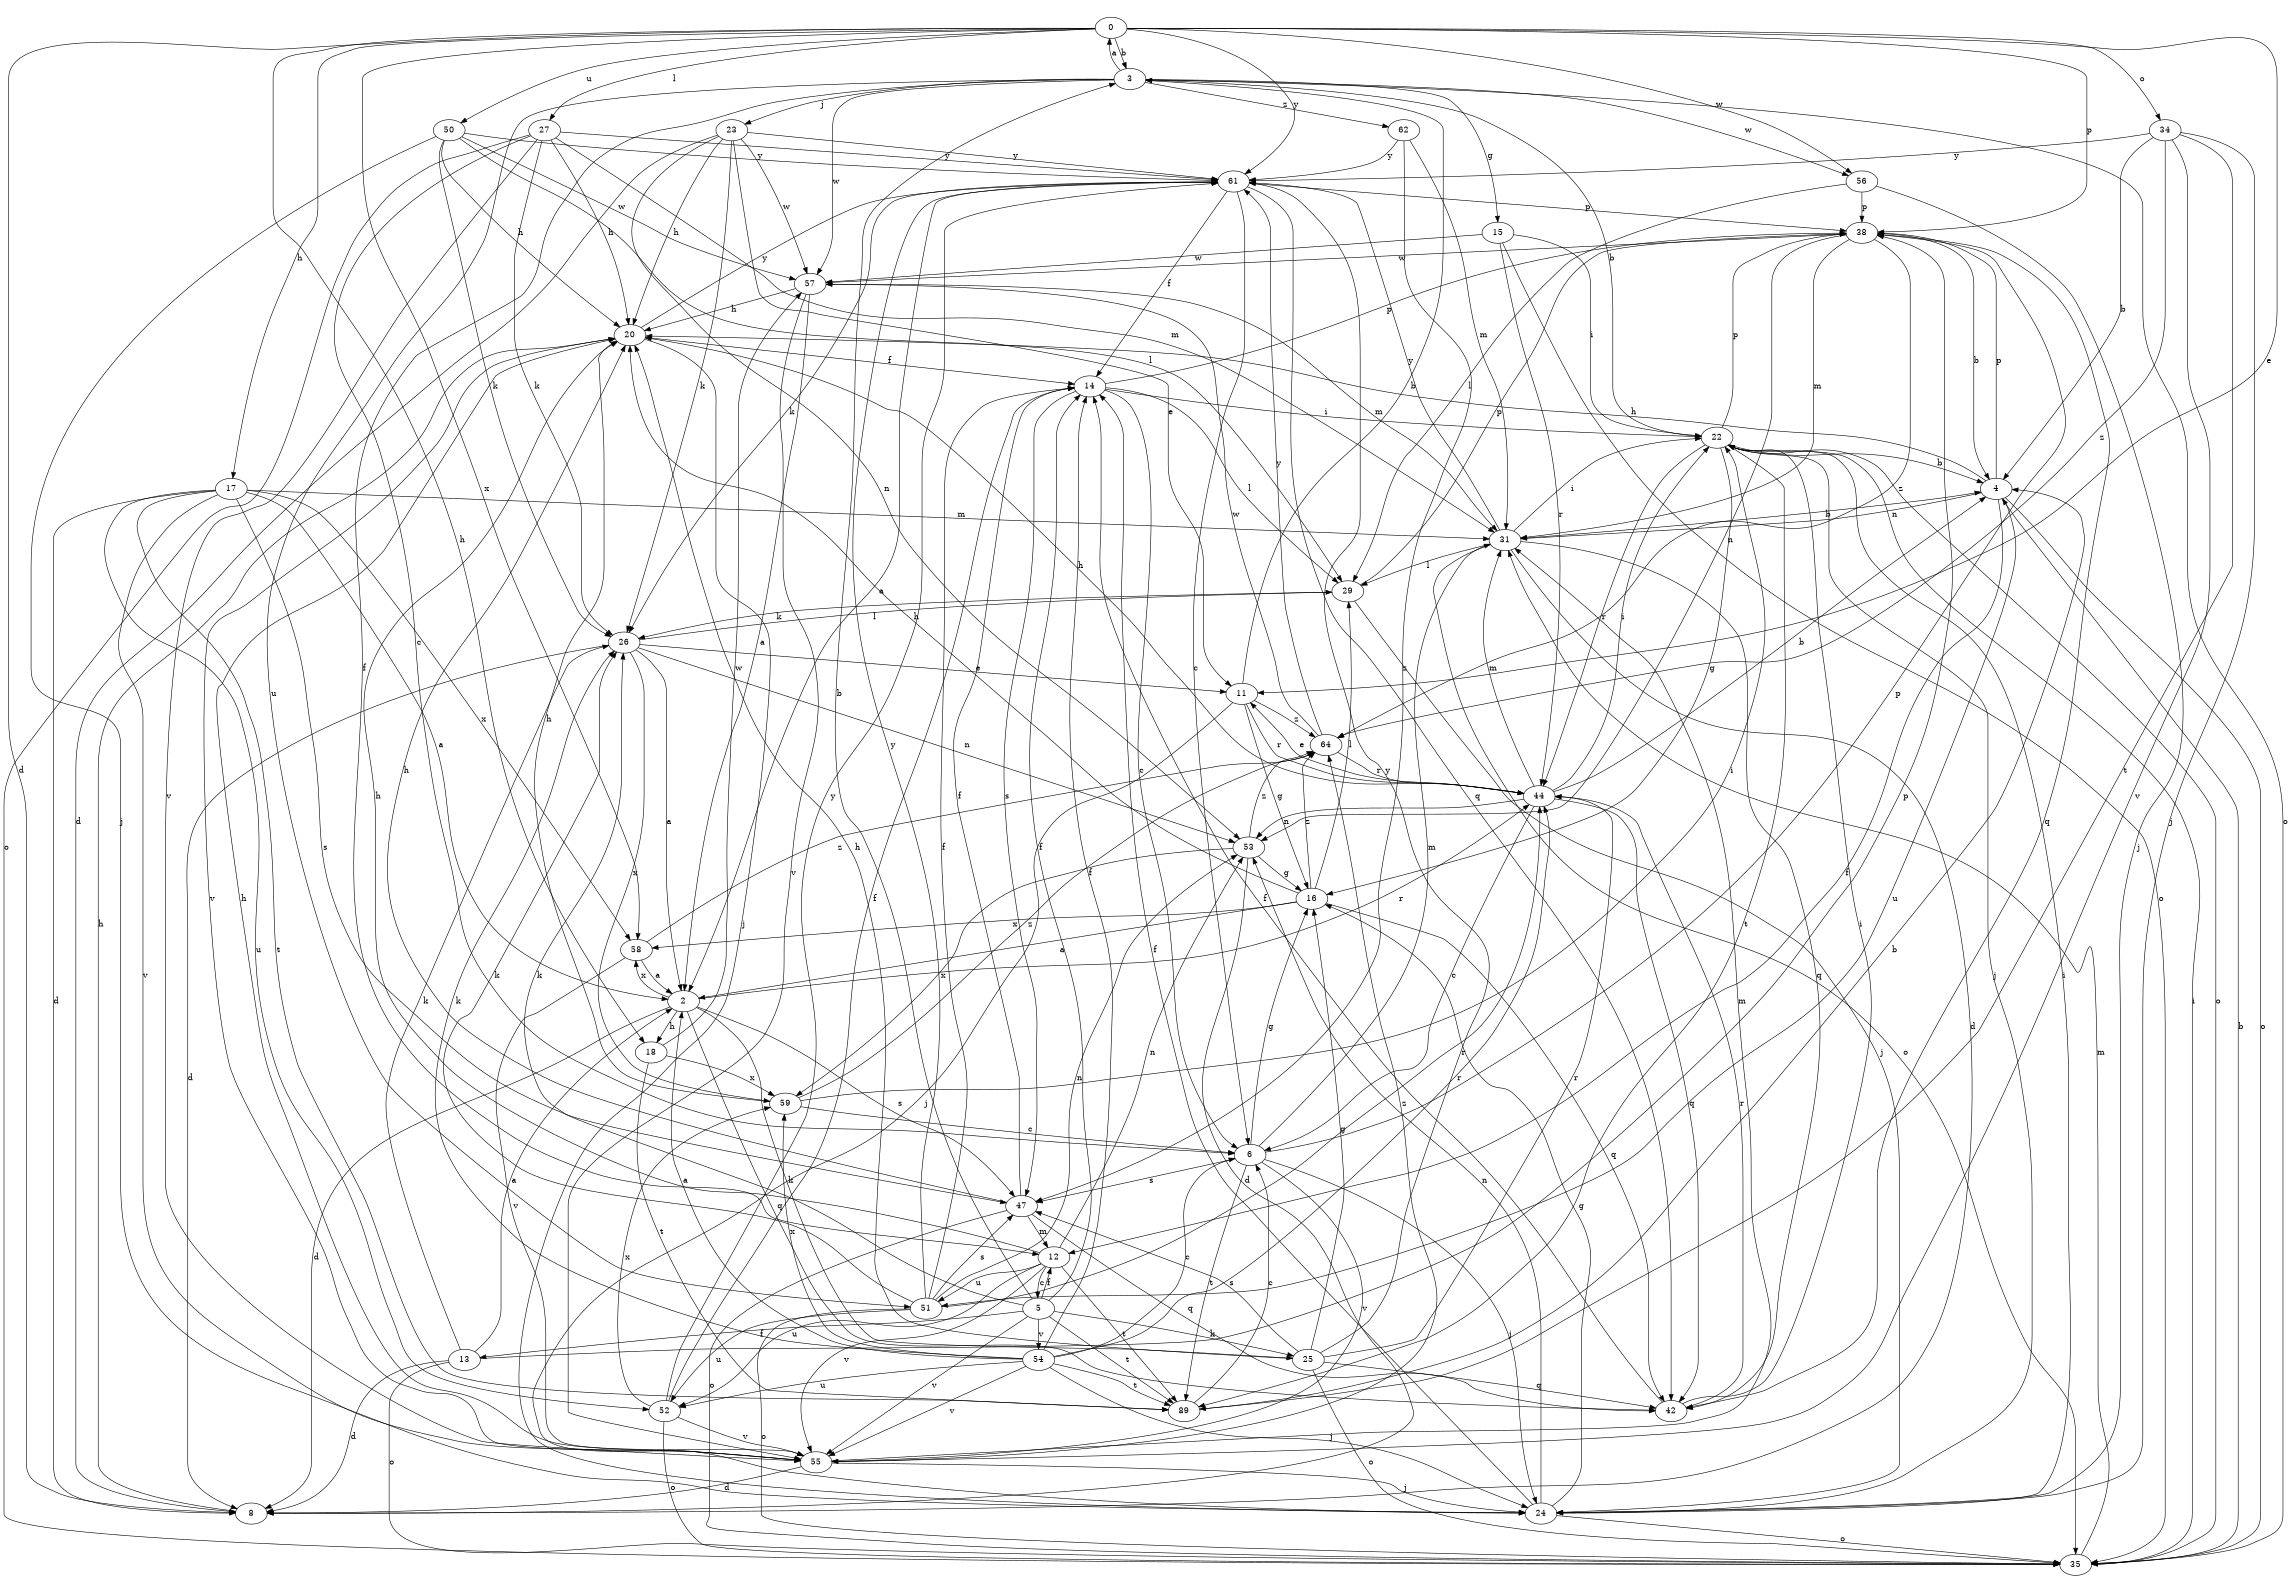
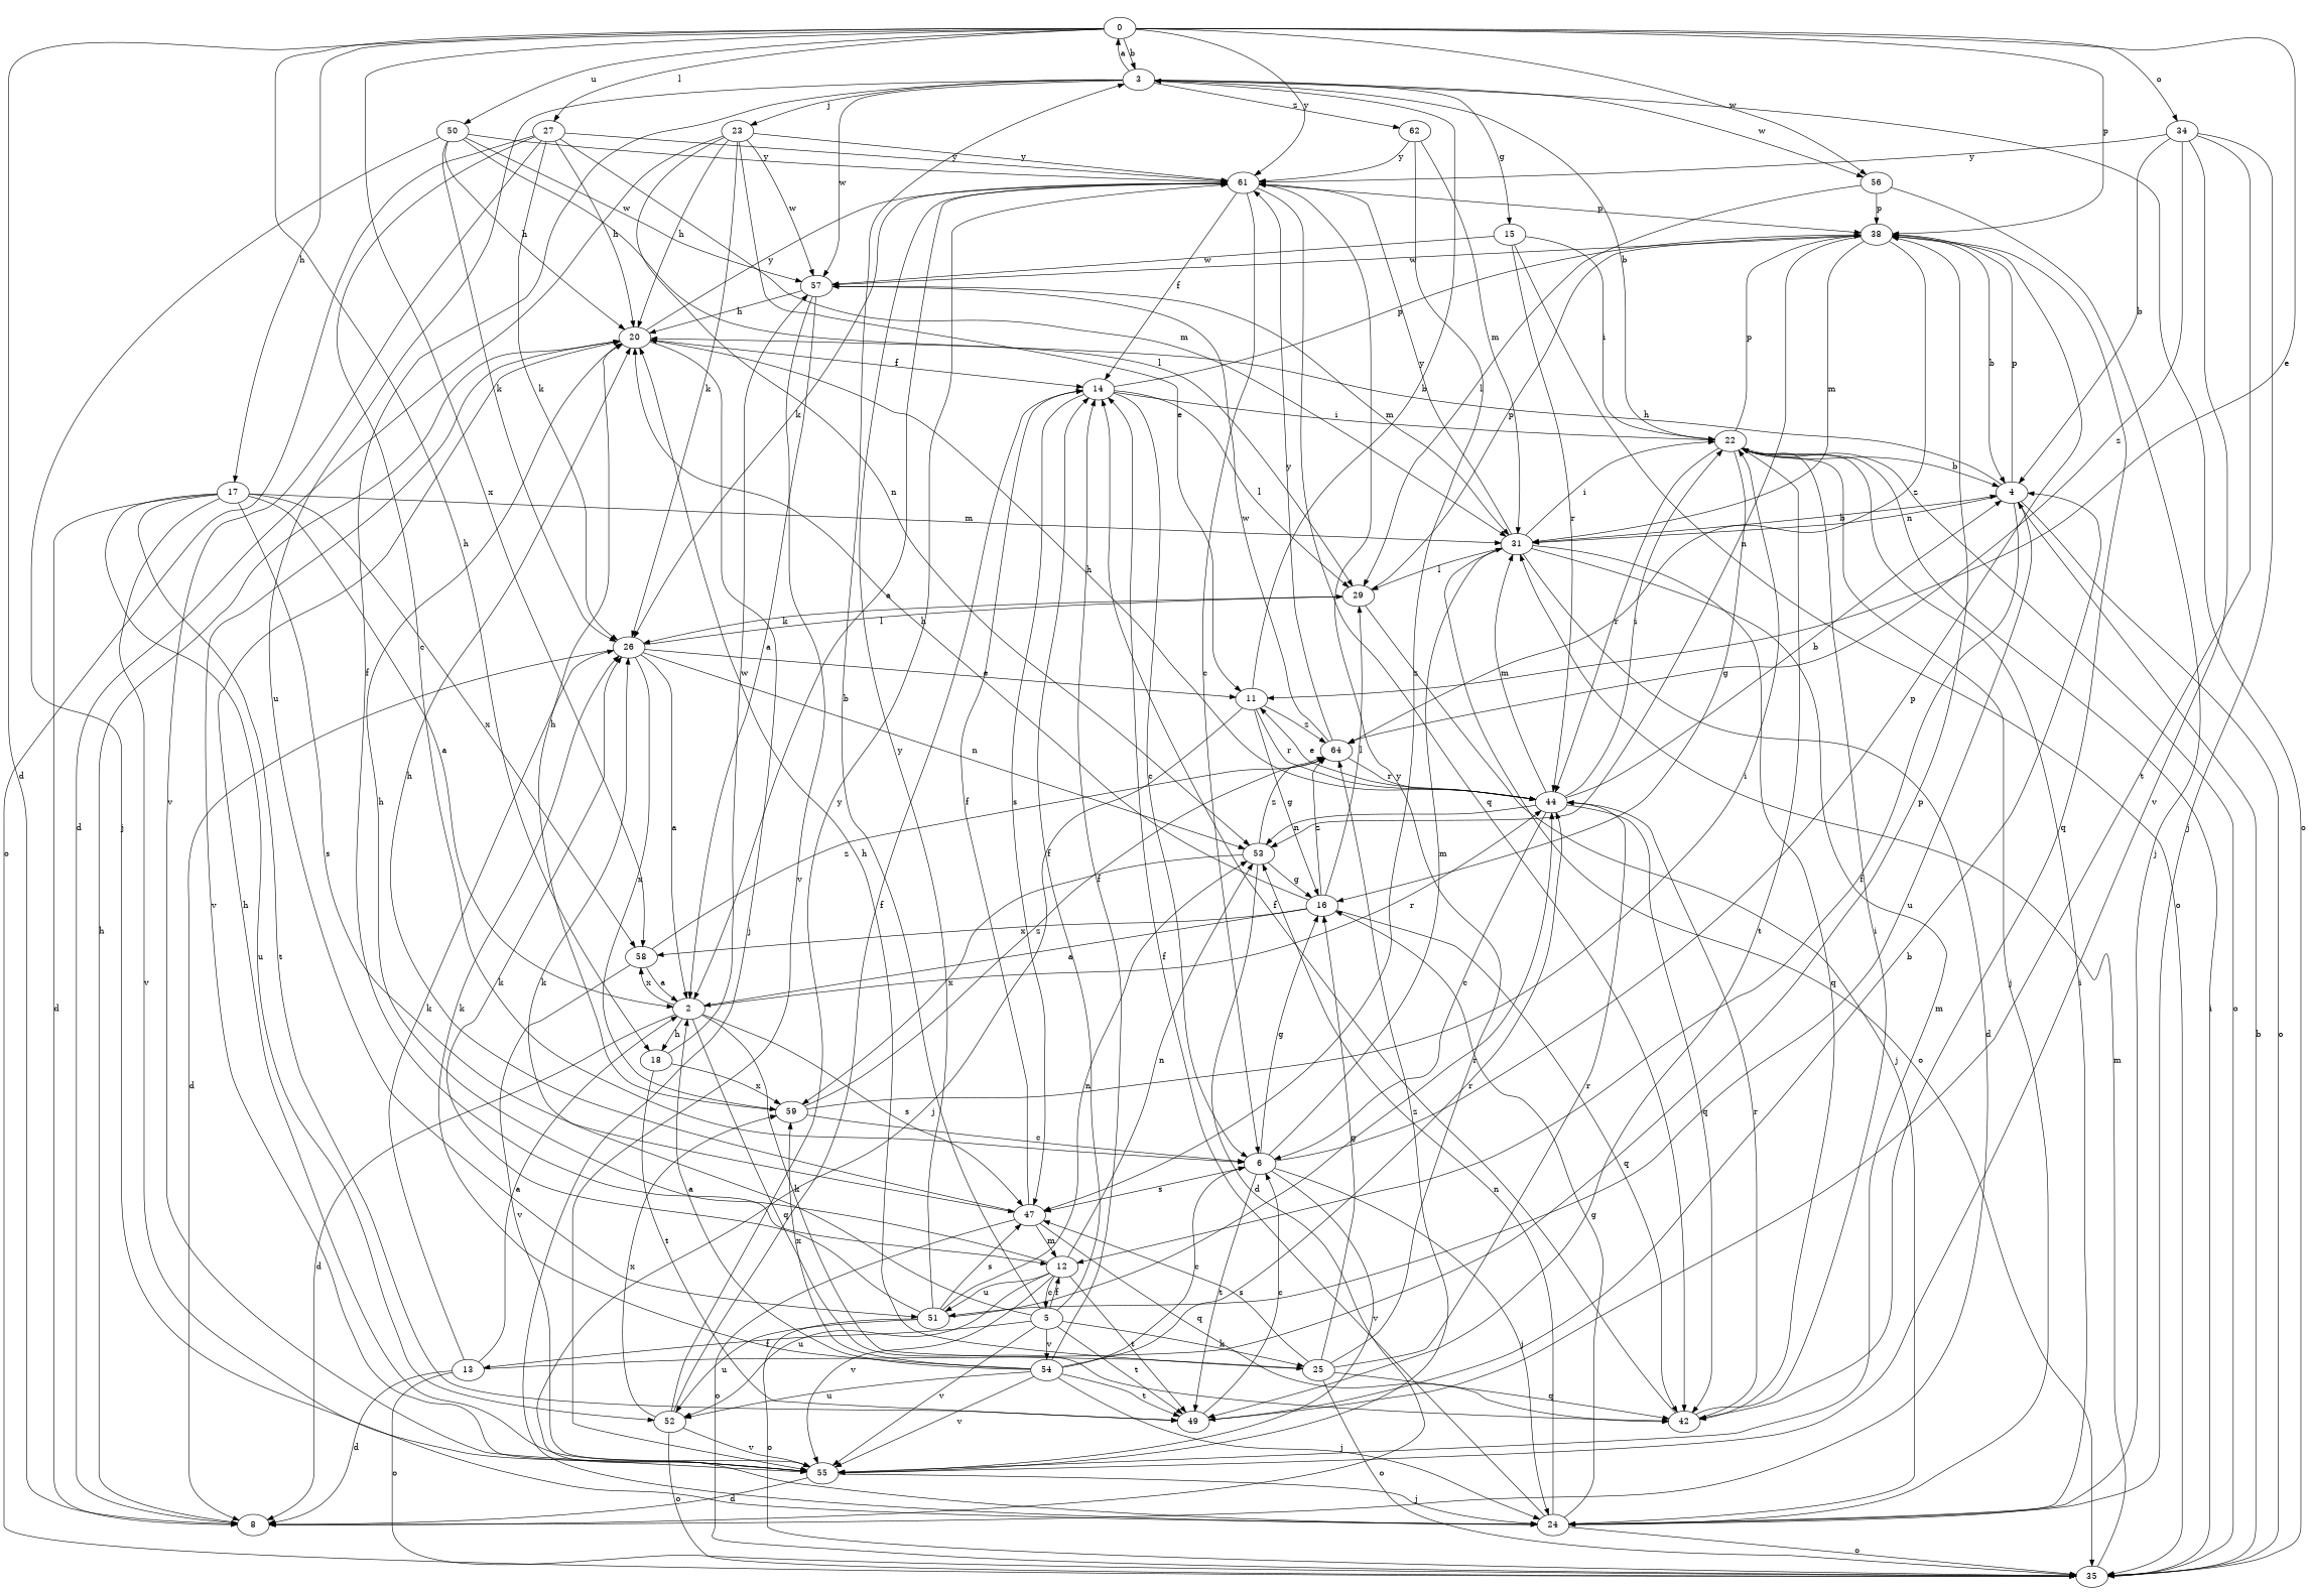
  strict digraph {
    0
    3
    8
    11
    17
    18
    27
    34
    38
    50
    56
    58
    61
    12
    15
    23
    35
    51
    57
    62
    20
    44
    16
    24
    64
    2
    47
    31
-   49 [label=89]
+   49
    55
    52
    59
    26
    6
    4
    42
    n37 [label=53]
    29
    14
    25
    22
    5
    13
    54
    0 -> 3 [label=b]
    0 -> 8 [label=d]
    0 -> 11 [label=e]
    0 -> 17 [label=h]
    0 -> 18 [label=h]
    0 -> 27 [label=l]
    0 -> 34 [label=o]
    0 -> 38 [label=p]
    0 -> 50 [label=u]
    0 -> 56 [label=w]
    0 -> 58 [label=x]
    0 -> 61 [label=y]
    3 -> 0 [label=a]
    3 -> 56 [label=w]
    3 -> 12 [label=f]
    3 -> 15 [label=g]
    3 -> 23 [label=j]
    3 -> 35 [label=o]
    3 -> 51 [label=u]
    3 -> 57 [label=w]
    3 -> 62 [label=z]
    8 -> 20 [label=h]
    11 -> 3 [label=b]
    11 -> 44 [label=r]
    11 -> 16 [label=g]
    11 -> 24 [label=j]
    11 -> 64 [label=z]
    17 -> 8 [label=d]
    17 -> 58 [label=x]
    17 -> 2 [label=a]
    17 -> 47 [label=s]
    17 -> 31 [label=m]
    17 -> 49 [label=t]
    17 -> 55 [label=v]
    17 -> 52 [label=u]
    18 -> 57 [label=w]
    18 -> 49 [label=t]
    18 -> 59 [label=x]
    27 -> 61 [label=y]
    27 -> 35 [label=o]
    27 -> 20 [label=h]
    27 -> 31 [label=m]
    27 -> 55 [label=v]
    27 -> 26 [label=k]
    27 -> 6 [label=c]
    34 -> 61 [label=y]
    34 -> 24 [label=j]
    34 -> 64 [label=z]
    34 -> 49 [label=t]
    34 -> 55 [label=v]
    34 -> 4 [label=b]
    38 -> 57 [label=w]
    38 -> 64 [label=z]
    38 -> 31 [label=m]
    38 -> 4 [label=b]
    38 -> 42 [label=q]
    38 -> n37 [label=n]
    50 -> 61 [label=y]
    50 -> 57 [label=w]
    50 -> 20 [label=h]
    50 -> 24 [label=j]
    50 -> 26 [label=k]
    50 -> 29 [label=l]
    56 -> 38 [label=p]
    56 -> 24 [label=j]
    56 -> 29 [label=l]
    58 -> 64 [label=z]
    58 -> 2 [label=a]
    58 -> 55 [label=v]
    61 -> 38 [label=p]
    61 -> 2 [label=a]
    61 -> 26 [label=k]
    61 -> 6 [label=c]
    61 -> 42 [label=q]
    61 -> 14 [label=f]
    12 -> 51 [label=u]
    12 -> 20 [label=h]
    12 -> 49 [label=t]
    12 -> 55 [label=v]
    12 -> 52 [label=u]
    12 -> n37 [label=n]
    12 -> 5 [label=c]
    15 -> 35 [label=o]
    15 -> 57 [label=w]
    15 -> 44 [label=r]
    15 -> 22 [label=i]
    23 -> 8 [label=d]
    23 -> 11 [label=e]
    23 -> 61 [label=y]
    23 -> 57 [label=w]
    23 -> 20 [label=h]
    23 -> 26 [label=k]
    23 -> n37 [label=n]
    35 -> 31 [label=m]
    35 -> 4 [label=b]
    35 -> 22 [label=i]
    51 -> 61 [label=y]
    51 -> 35 [label=o]
    51 -> 44 [label=r]
    51 -> 47 [label=s]
    51 -> 52 [label=u]
    51 -> 26 [label=k]
    51 -> n37 [label=n]
-   51 -> 14 [label=f]
    57 -> 20 [label=h]
    57 -> 2 [label=a]
    57 -> 31 [label=m]
    57 -> 55 [label=v]
    62 -> 61 [label=y]
    62 -> 47 [label=z]
    62 -> 31 [label=m]
    20 -> 61 [label=y]
    20 -> 24 [label=j]
    20 -> 55 [label=v]
    20 -> 14 [label=f]
    44 -> 11 [label=e]
    44 -> 20 [label=h]
    44 -> 31 [label=m]
    44 -> 6 [label=c]
    44 -> 4 [label=b]
    44 -> 42 [label=q]
    44 -> n37 [label=n]
    44 -> 22 [label=i]
    16 -> 58 [label=x]
    16 -> 20 [label=h]
    16 -> 64 [label=z]
    16 -> 2 [label=a]
    16 -> 42 [label=q]
    16 -> 29 [label=l]
    24 -> 35 [label=o]
    24 -> 16 [label=g]
    24 -> n37 [label=n]
    24 -> 14 [label=f]
    24 -> 22 [label=i]
    64 -> 61 [label=y]
    64 -> 57 [label=w]
    64 -> 44 [label=r]
    2 -> 8 [label=d]
    2 -> 18 [label=h]
    2 -> 58 [label=x]
    2 -> 44 [label=r]
    2 -> 47 [label=s]
    2 -> 42 [label=q]
    2 -> 25 [label=k]
    47 -> 12 [label=m]
    47 -> 35 [label=o]
    47 -> 20 [label=h]
    47 -> 42 [label=q]
    47 -> 14 [label=f]
    31 -> 8 [label=d]
    31 -> 61 [label=y]
    31 -> 35 [label=o]
    31 -> 4 [label=b]
    31 -> 42 [label=q]
    31 -> 29 [label=l]
    31 -> 22 [label=i]
    49 -> 6 [label=c]
    49 -> 4 [label=b]
    55 -> 8 [label=d]
    55 -> 20 [label=h]
    55 -> 24 [label=j]
    55 -> 64 [label=z]
-   55 -> 31 [label=m]
+   31 -> 55 [label=m]
    52 -> 61 [label=y]
    52 -> 35 [label=o]
    52 -> 55 [label=v]
    52 -> 59 [label=x]
    52 -> 14 [label=f]
    59 -> 20 [label=h]
    59 -> 64 [label=z]
    59 -> 6 [label=c]
    59 -> 22 [label=i]
    26 -> 8 [label=d]
    26 -> 11 [label=e]
    26 -> 2 [label=a]
    26 -> 59 [label=x]
    26 -> n37 [label=n]
    26 -> 29 [label=l]
    6 -> 38 [label=p]
    6 -> 16 [label=g]
    6 -> 24 [label=j]
    6 -> 47 [label=s]
    6 -> 31 [label=m]
    6 -> 49 [label=t]
    6 -> 55 [label=v]
    4 -> 38 [label=p]
    4 -> 12 [label=f]
    4 -> 35 [label=o]
    4 -> 51 [label=u]
    4 -> 20 [label=h]
    4 -> 31 [label=n]
    42 -> 44 [label=r]
    42 -> 14 [label=f]
    42 -> 22 [label=i]
    n37 -> 8 [label=d]
    n37 -> 16 [label=g]
    n37 -> 64 [label=z]
    n37 -> 59 [label=x]
    29 -> 38 [label=p]
    29 -> 24 [label=j]
    29 -> 26 [label=k]
    14 -> 38 [label=p]
    14 -> 47 [label=s]
    14 -> 6 [label=c]
    14 -> 29 [label=l]
    14 -> 22 [label=i]
    25 -> 61 [label=y]
    25 -> 35 [label=o]
    25 -> 20 [label=h]
    25 -> 44 [label=r]
    25 -> 16 [label=g]
    25 -> 47 [label=s]
    25 -> 42 [label=q]
    22 -> 3 [label=b]
    22 -> 38 [label=p]
    22 -> 35 [label=o]
    22 -> 44 [label=r]
    22 -> 16 [label=g]
    22 -> 24 [label=j]
    22 -> 49 [label=t]
    22 -> 4 [label=b]
    5 -> 3 [label=b]
    5 -> 12 [label=f]
    5 -> 49 [label=t]
    5 -> 55 [label=v]
    5 -> 26 [label=k]
    5 -> 14 [label=f]
    5 -> 25 [label=k]
    5 -> 13 [label=f]
    5 -> 54 [label=v]
    13 -> 8 [label=d]
    13 -> 38 [label=p]
    13 -> 35 [label=o]
    13 -> 2 [label=a]
    13 -> 26 [label=k]
    54 -> 44 [label=r]
    54 -> 24 [label=j]
    54 -> 2 [label=a]
    54 -> 49 [label=t]
    54 -> 55 [label=v]
    54 -> 52 [label=u]
    54 -> 59 [label=x]
    54 -> 26 [label=k]
    54 -> 6 [label=c]
    54 -> 14 [label=f]
  }
